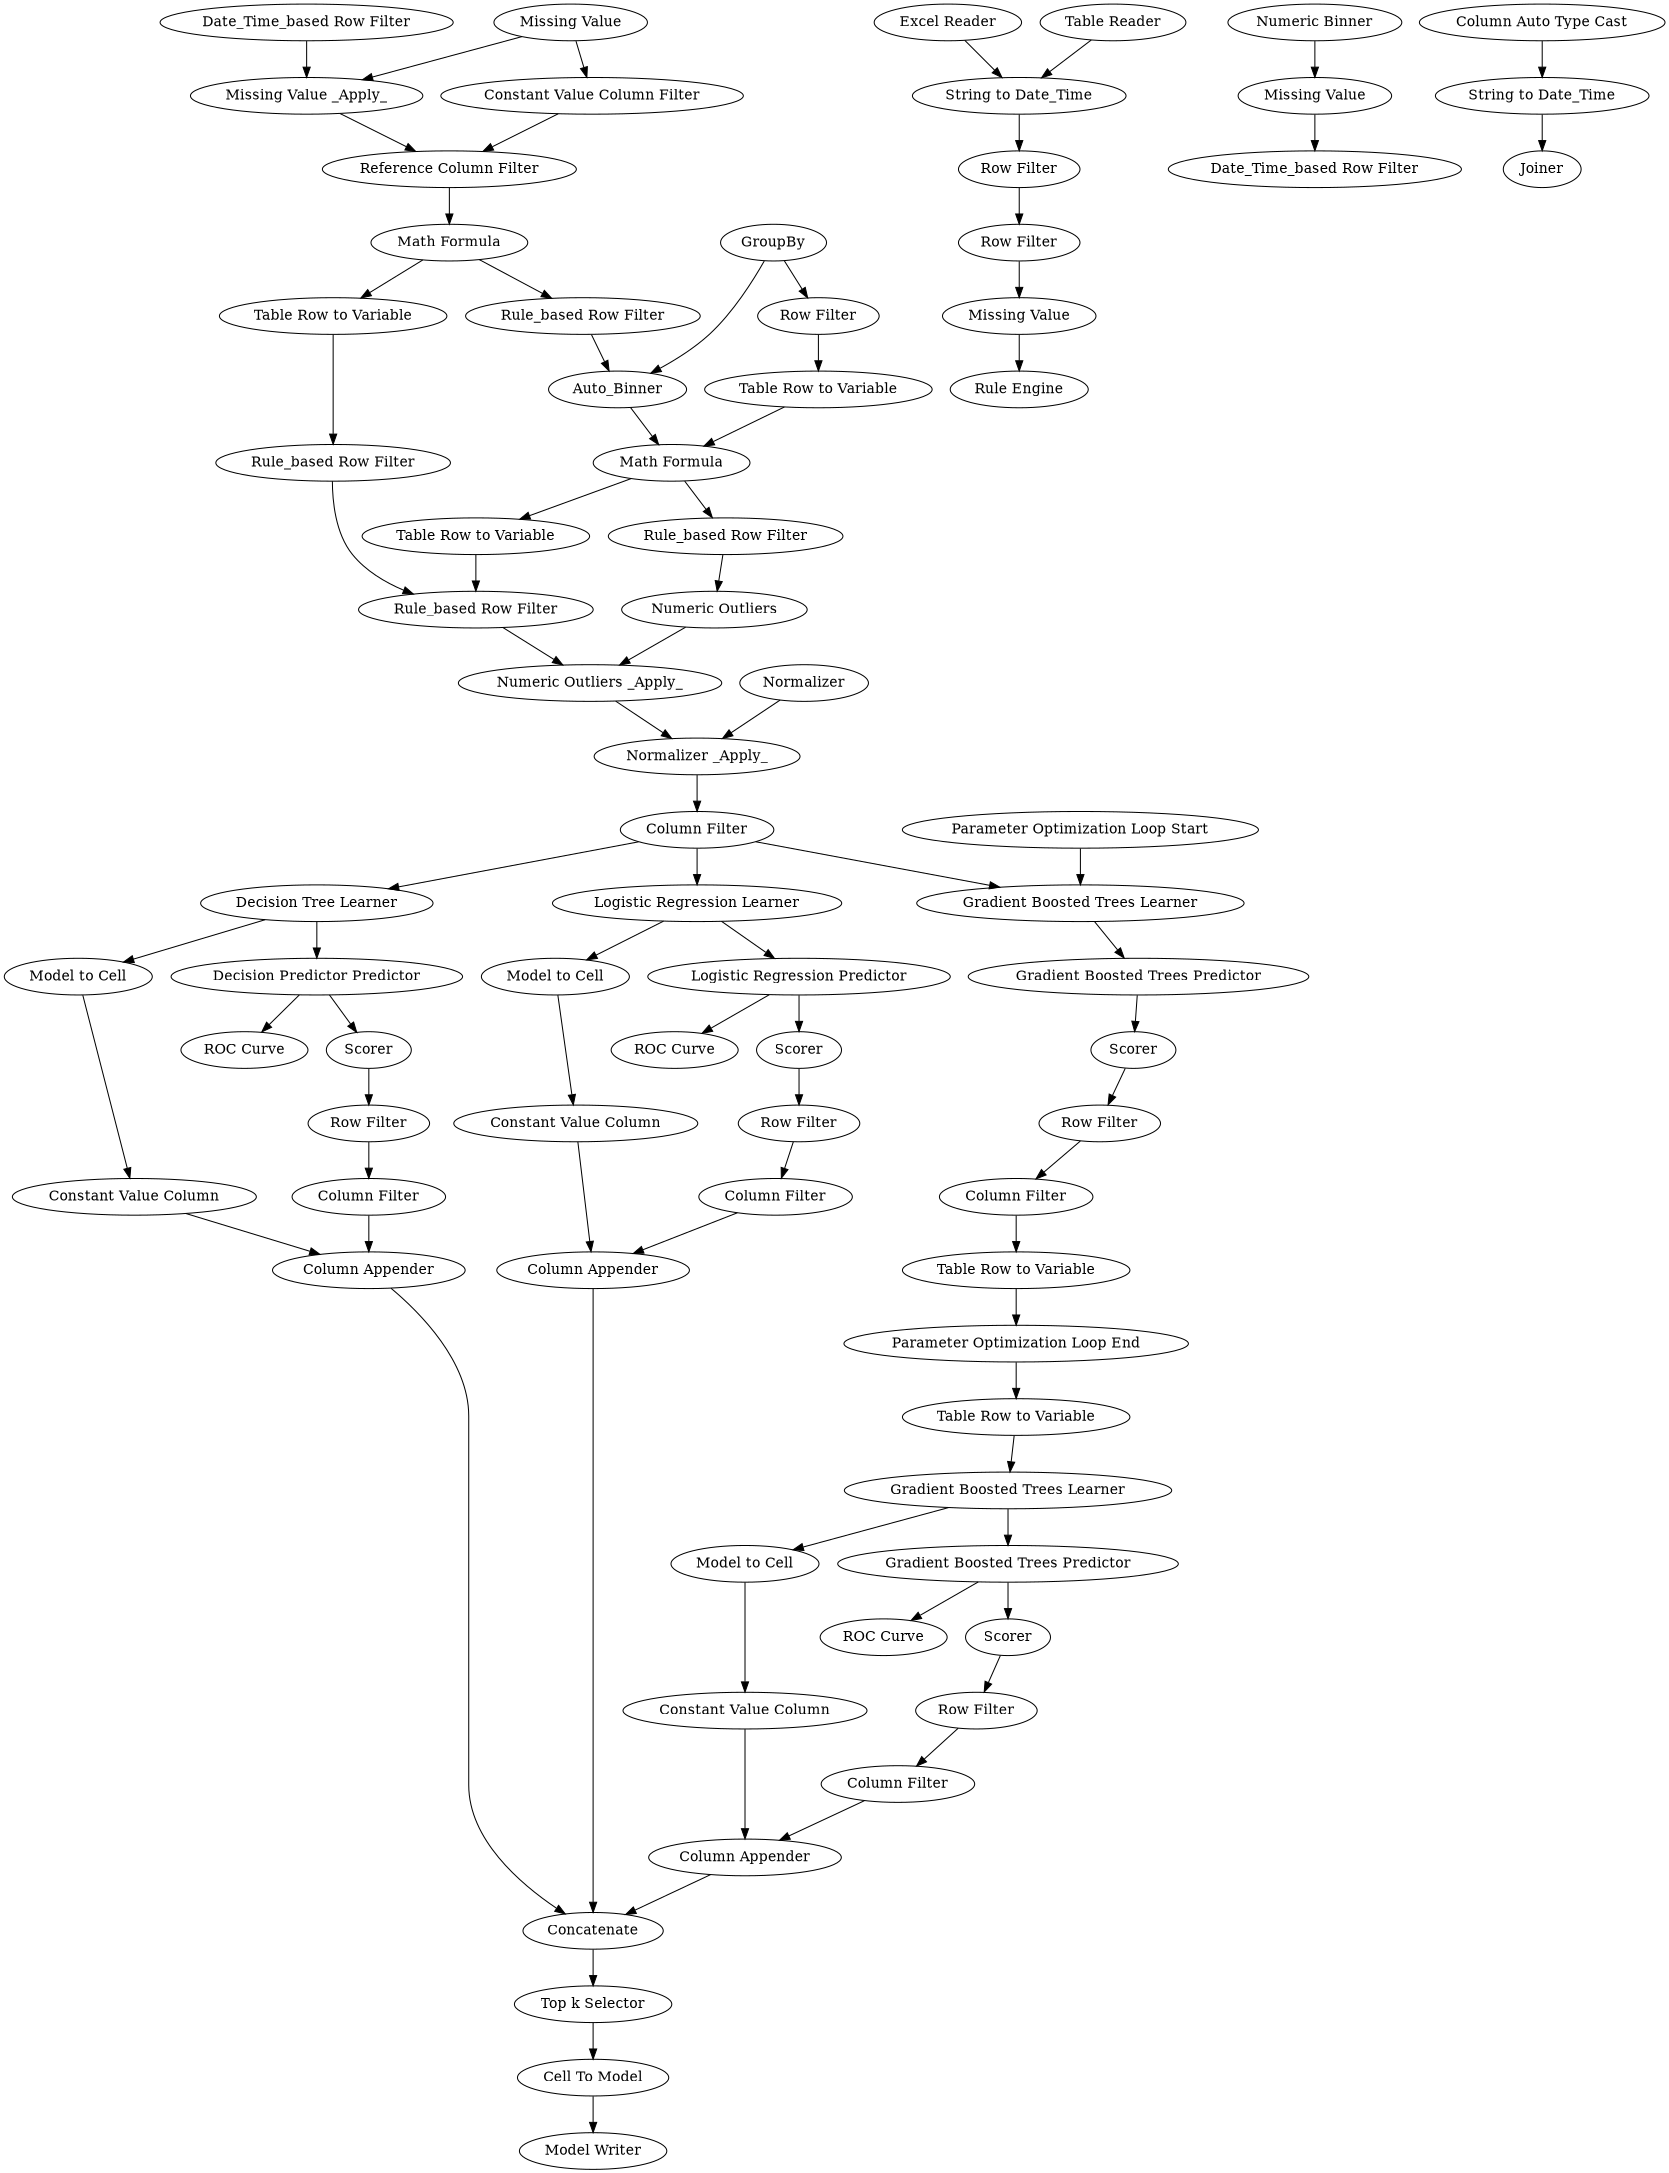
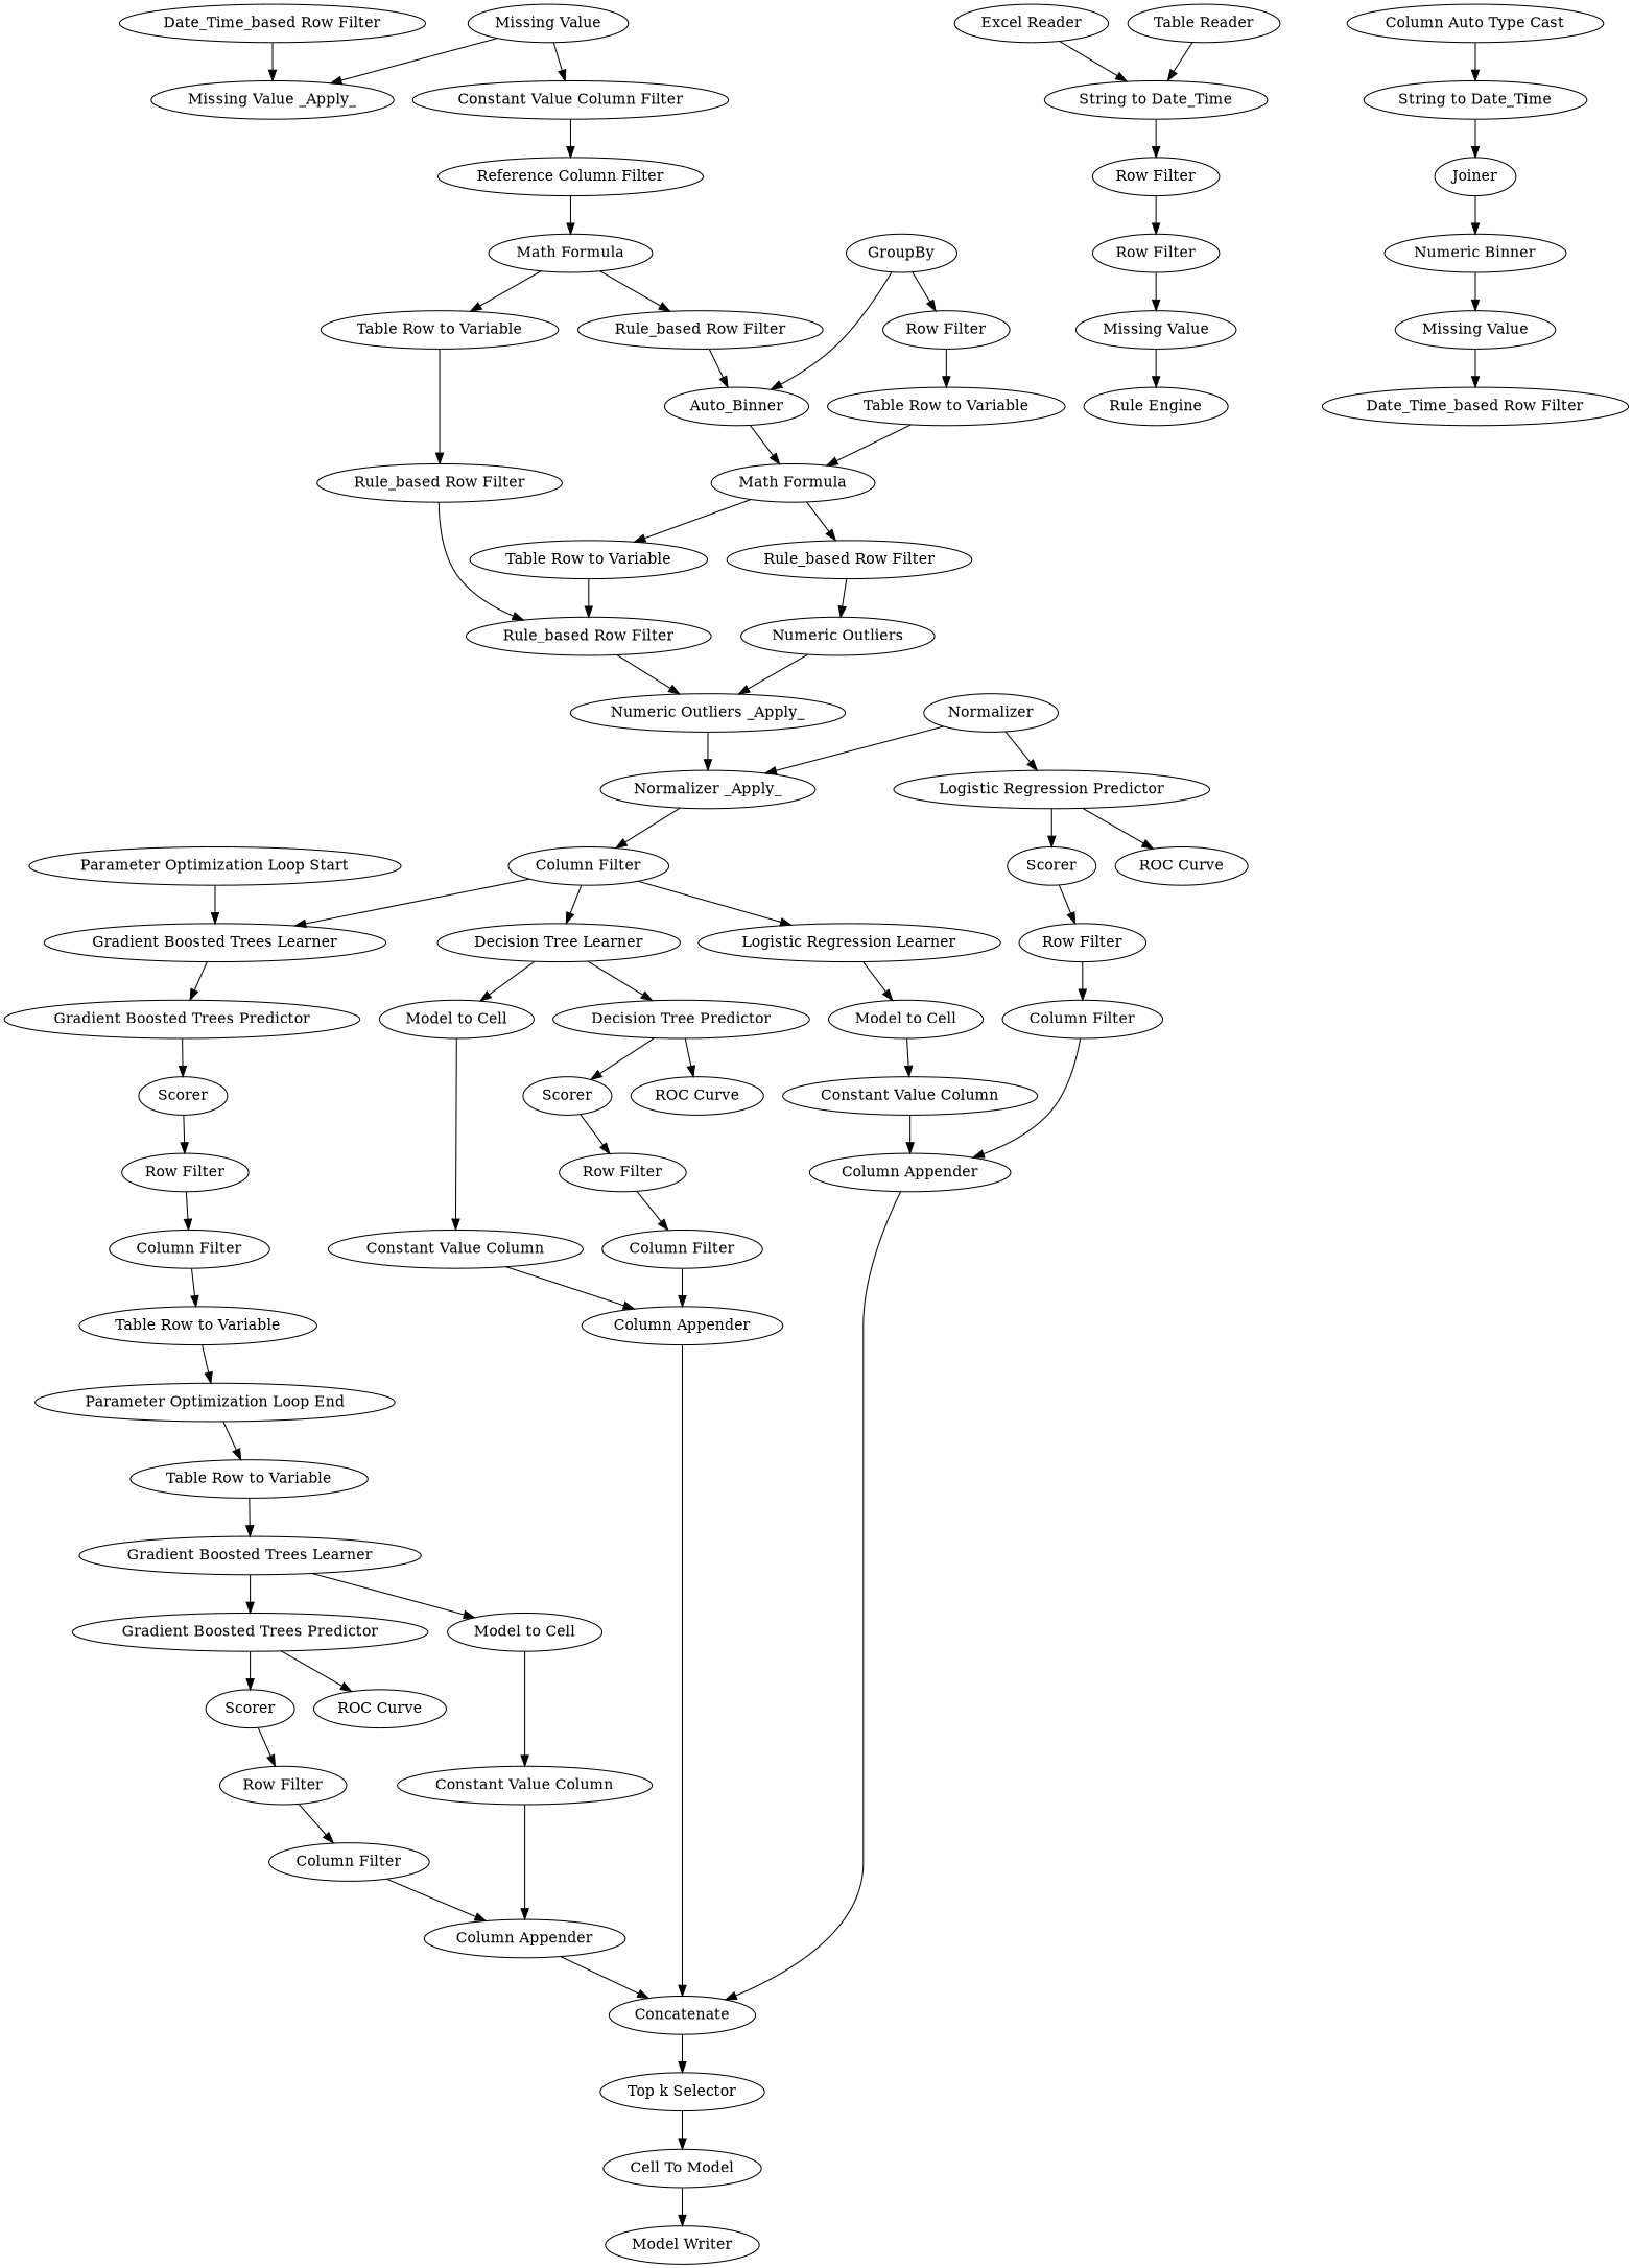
  digraph {
    rankdir=TB
    n1 [label="Missing Value"]
    n2 [label="Missing Value _Apply_"]
    n3 [label="Constant Value Column Filter"]
    n4 [label="Normalizer _Apply_"]
    n5 [label="Column Filter"]
    n6 [label="Decision Tree Learner"]
    n7 [label="Gradient Boosted Trees Learner"]
    n8 [label="Logistic Regression Learner"]
    n9 [label=Scorer]
    n10 [label="Row Filter"]
    n11 [label="Column Filter"]
    n12 [label="Reference Column Filter"]
    n13 [label="Math Formula"]
    n14 [label="Table Row to Variable"]
    n15 [label="Rule_based Row Filter"]
    n16 [label="Rule_based Row Filter"]
    n17 [label=Auto_Binner]
-   n18 [label="Decision Predictor Predictor"]
+   n18 [label="Decision Tree Predictor"]
    n19 [label="Model to Cell"]
    n20 [label=Scorer]
    n21 [label="ROC Curve"]
    n22 [label="Constant Value Column"]
    n23 [label="Row Filter"]
    n24 [label=Normalizer]
    n25 [label=Concatenate]
    n26 [label="Top k Selector"]
    n27 [label="Cell To Model"]
    n28 [label="Table Row to Variable"]
    n29 [label="Parameter Optimization Loop End"]
    n30 [label=GroupBy]
    n31 [label="Row Filter"]
    n32 [label="Table Row to Variable"]
    n33 [label="Rule_based Row Filter"]
    n34 [label="Numeric Outliers _Apply_"]
    n35 [label="Row Filter"]
    n36 [label="Column Filter"]
    n37 [label="Column Appender"]
    n38 [label="Math Formula"]
    n39 [label="Table Row to Variable"]
    n40 [label="Rule_based Row Filter"]
    n41 [label="Parameter Optimization Loop Start"]
    n42 [label="Gradient Boosted Trees Predictor"]
    n43 [label="Row Filter"]
    n44 [label="Missing Value"]
    n45 [label="Rule Engine"]
    n46 [label="Column Appender"]
    n47 [label="Date_Time_based Row Filter"]
    n48 [label="Model to Cell"]
    n49 [label="Constant Value Column"]
    n50 [label="Column Filter"]
    n51 [label="Missing Value"]
    n52 [label="Date_Time_based Row Filter"]
    n53 [label="Model to Cell"]
    n54 [label="Constant Value Column"]
    n55 [label="Column Appender"]
    n56 [label="Numeric Binner"]
    n57 [label="Table Row to Variable"]
    n58 [label="Gradient Boosted Trees Learner"]
    n59 [label="String to Date_Time"]
    n60 [label=Joiner]
    n61 [label="Logistic Regression Predictor"]
    n62 [label="ROC Curve"]
    n63 [label=Scorer]
    n64 [label="Row Filter"]
    n65 [label="Row Filter"]
    n66 [label="Column Auto Type Cast"]
    n67 [label="Gradient Boosted Trees Predictor"]
    n68 [label=Scorer]
    n69 [label="ROC Curve"]
    n70 [label="Numeric Outliers"]
    n71 [label="Model Writer"]
    n72 [label="String to Date_Time"]
    n73 [label="Excel Reader"]
    n74 [label="Column Filter"]
    n75 [label="Table Reader"]
    n1 -> n2
    n1 -> n3
-   n2 -> n12
    n3 -> n12
    n4 -> n5
    n5 -> n6
    n5 -> n7
    n5 -> n8
    n6 -> n18
    n6 -> n19
    n7 -> n42
    n8 -> n53
-   n8 -> n61
+   n24 -> n61
    n9 -> n10
    n10 -> n11
    n11 -> n28
    n12 -> n13
    n13 -> n14
    n13 -> n15
    n14 -> n16
    n15 -> n17
    n16 -> n33
    n17 -> n38
    n18 -> n20
    n18 -> n21
    n19 -> n22
    n20 -> n23
    n22 -> n46
    n23 -> n50
    n24 -> n4
    n25 -> n26
    n26 -> n27
    n27 -> n71
    n28 -> n29
    n29 -> n57
    n30 -> n17
    n30 -> n31
    n31 -> n32
    n32 -> n38
    n33 -> n34
    n34 -> n4
    n35 -> n36
    n36 -> n37
    n37 -> n25
    n38 -> n39
    n38 -> n40
    n39 -> n33
    n40 -> n70
    n41 -> n7
    n42 -> n9
    n43 -> n44
    n44 -> n45
    n46 -> n25
    n47 -> n2
    n48 -> n49
    n49 -> n37
    n50 -> n46
    n51 -> n52
    n53 -> n54
    n54 -> n55
    n55 -> n25
    n56 -> n51
    n57 -> n58
    n58 -> n48
    n58 -> n67
    n59 -> n60
+   n60 -> n56
    n61 -> n62
    n61 -> n63
    n63 -> n64
    n64 -> n74
    n65 -> n43
    n66 -> n59
    n67 -> n68
    n67 -> n69
    n68 -> n35
    n70 -> n34
    n72 -> n65
    n73 -> n72
    n74 -> n55
    n75 -> n72
  }
